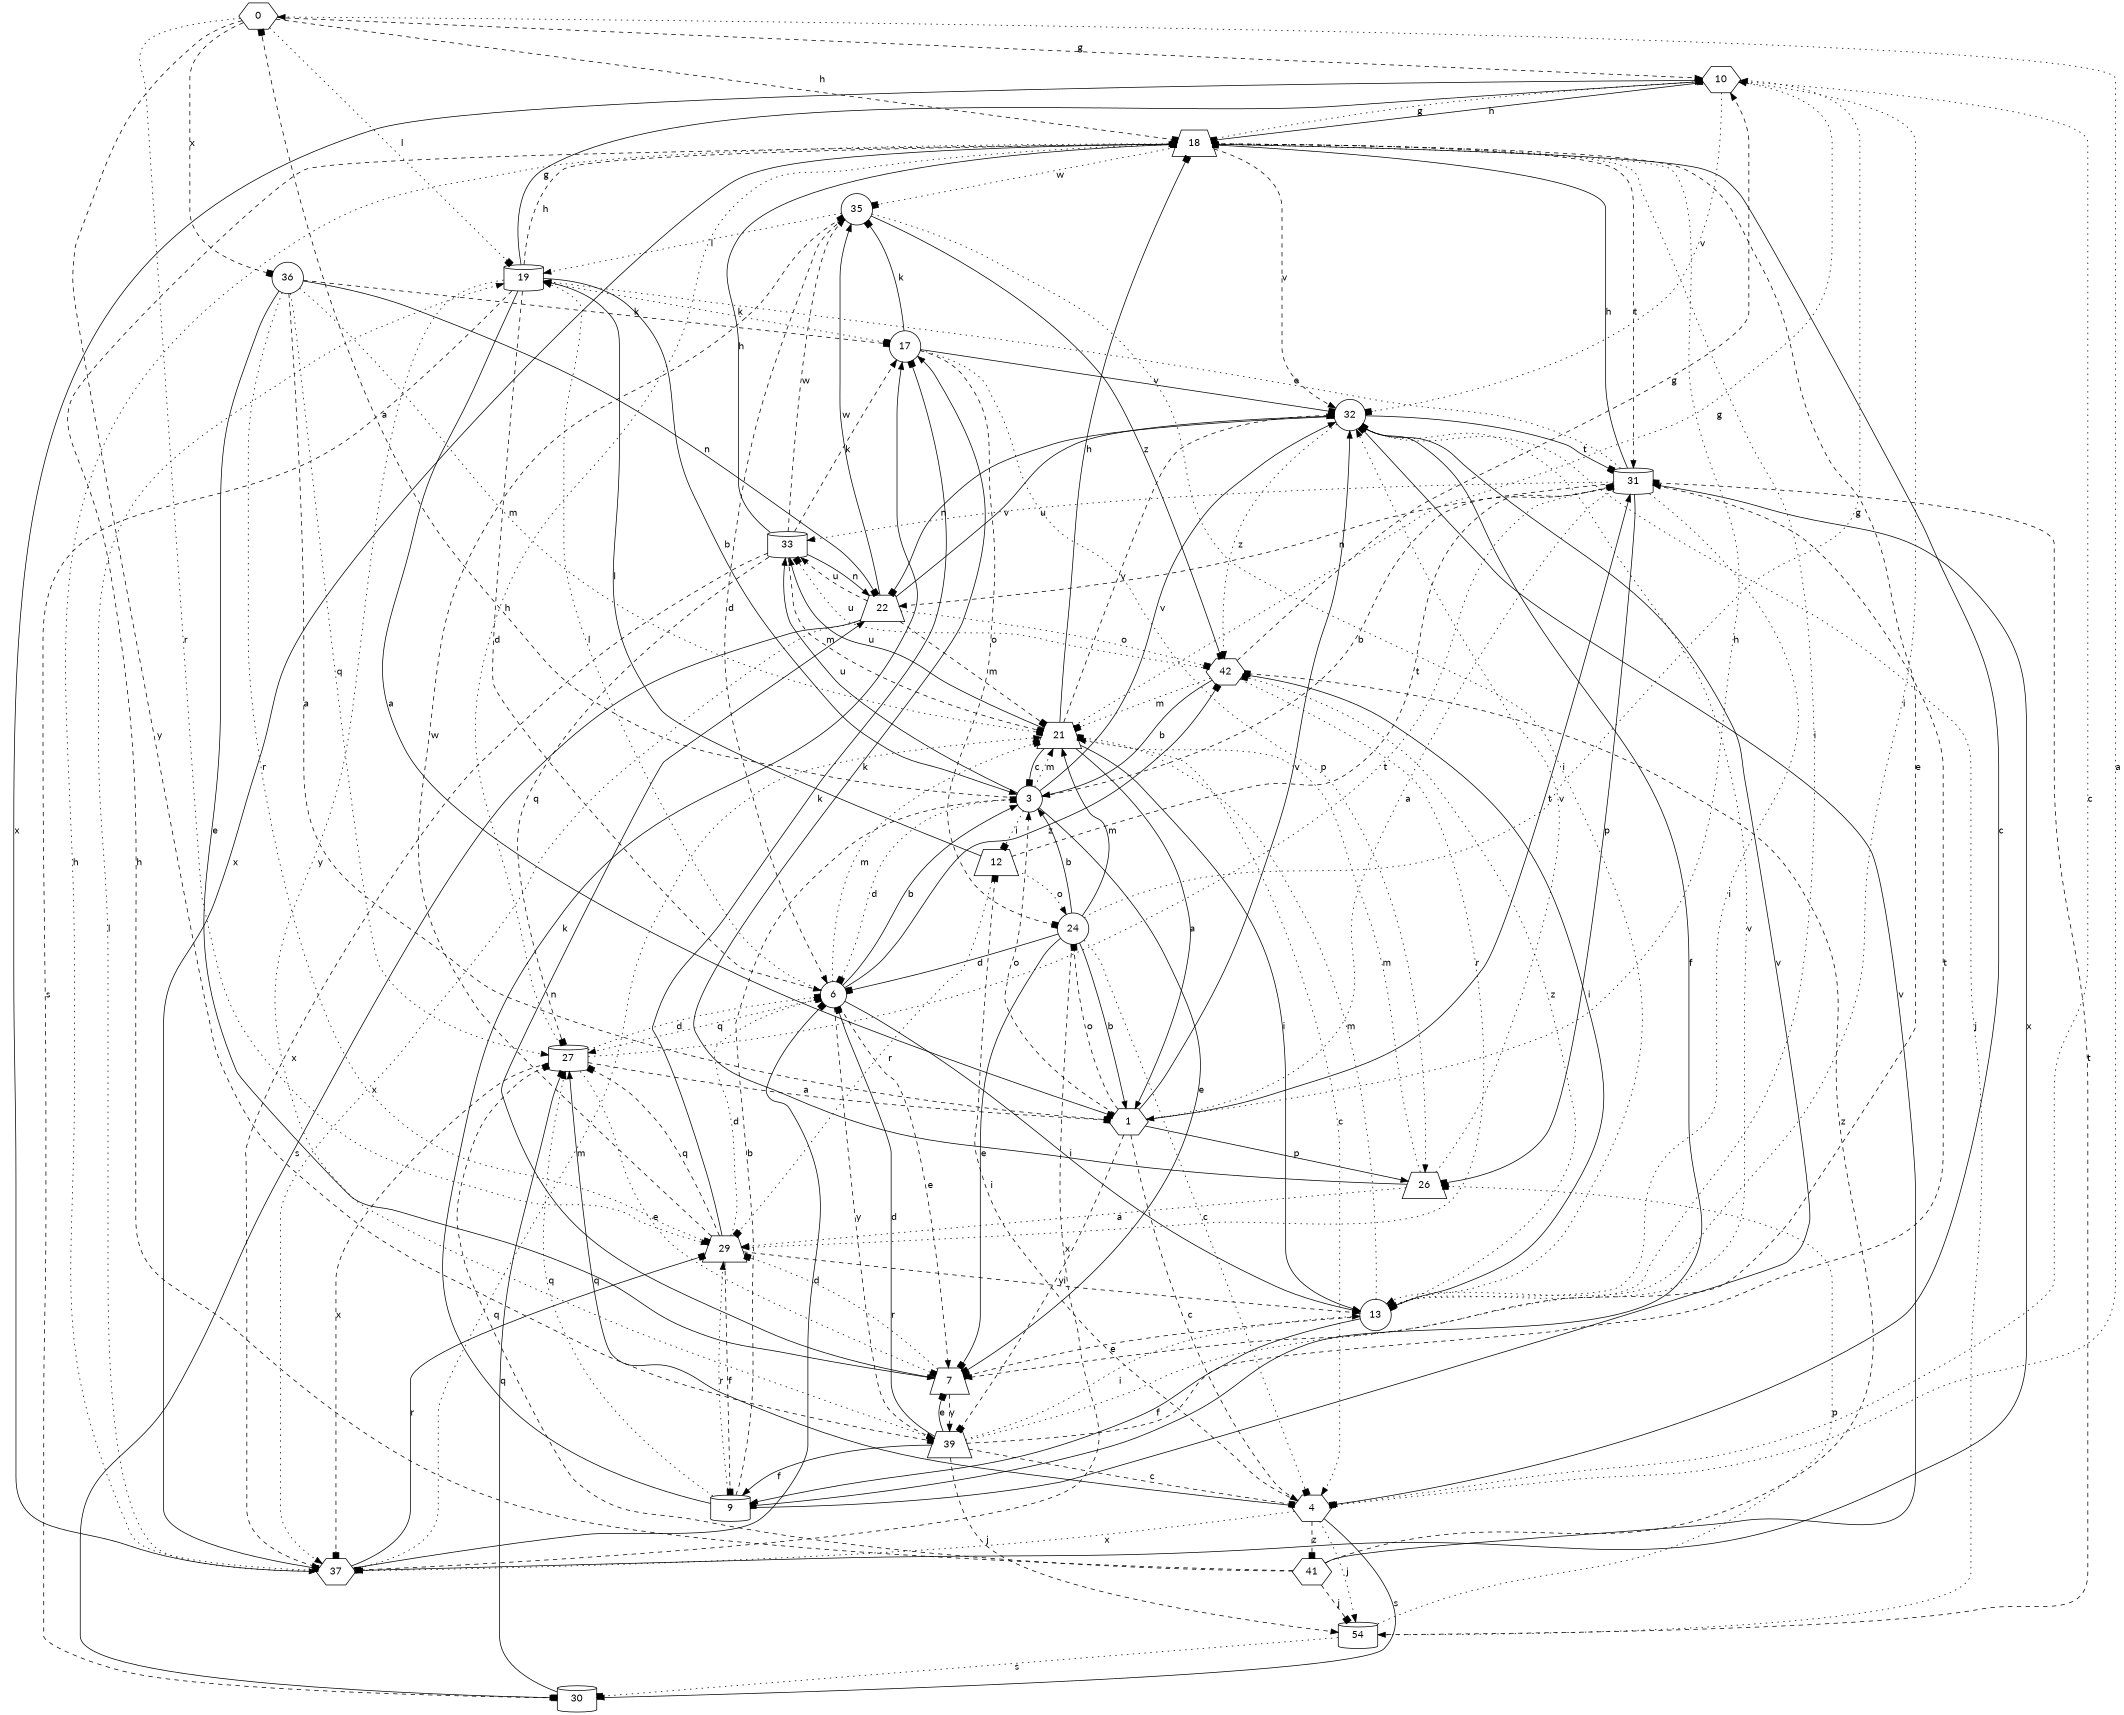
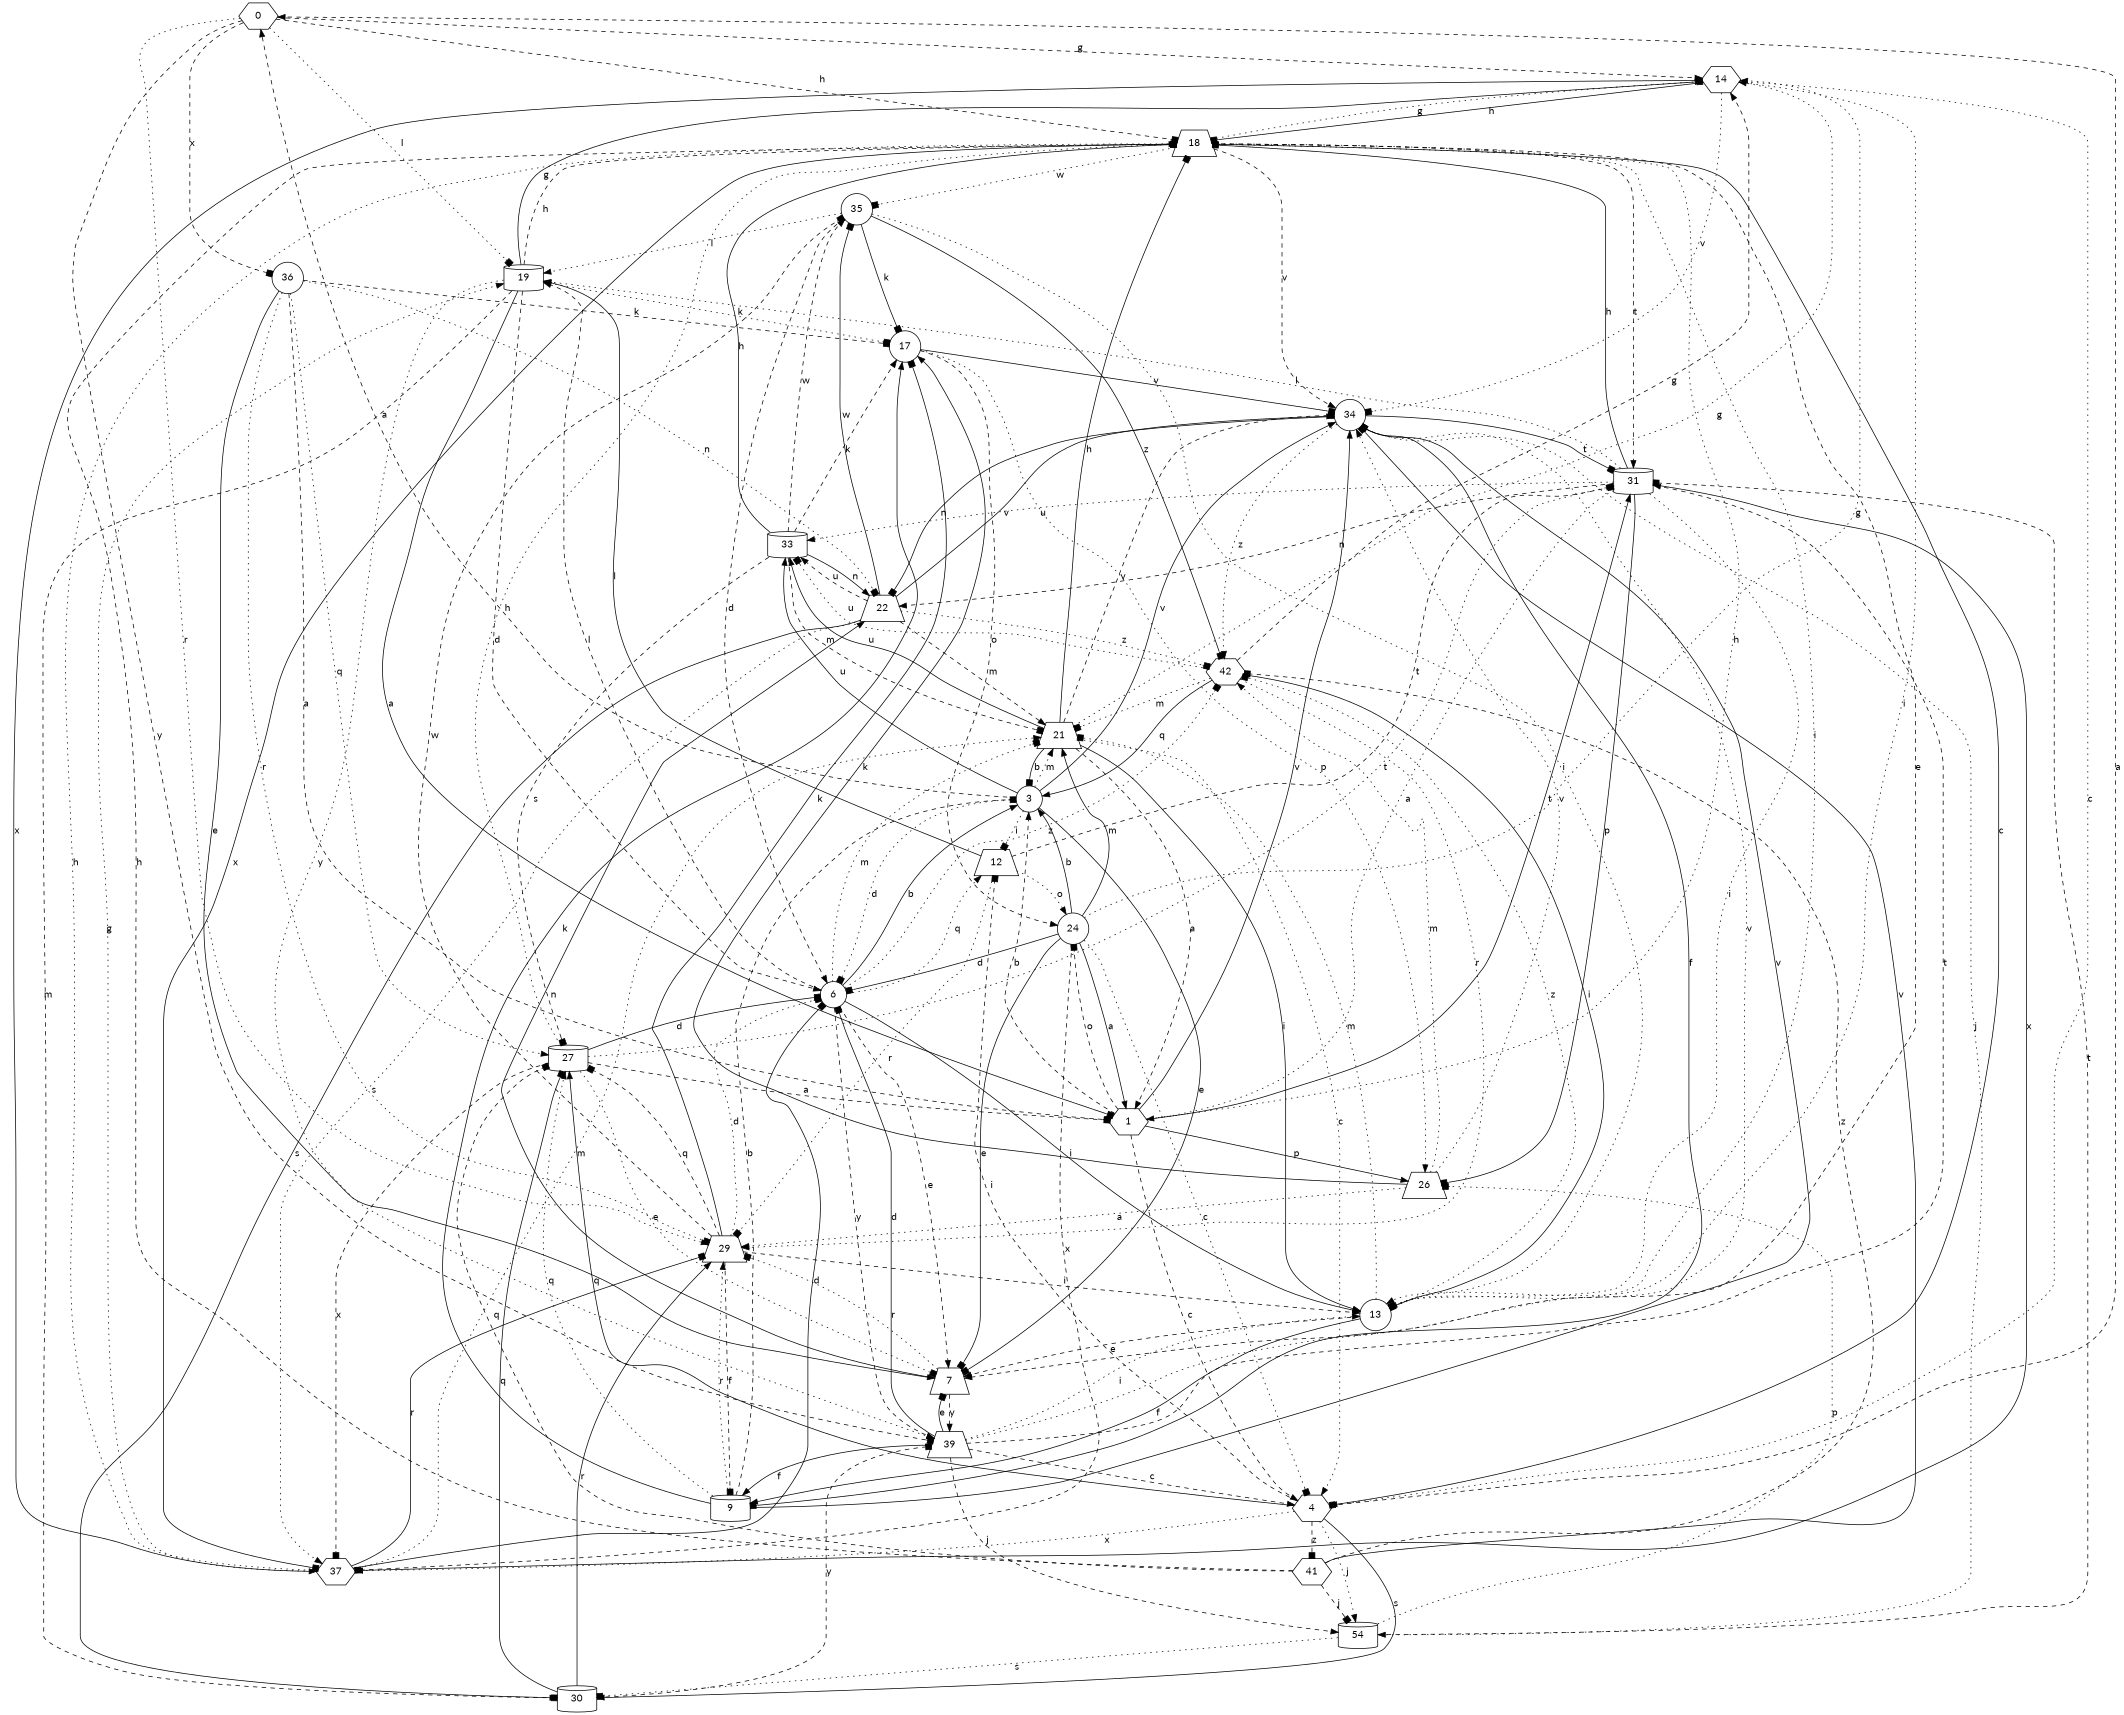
  strict digraph {
    fontname=Lato
    node [fontname=Lato shape=trapezium]
    edge [arrowhead=normal fontname=Lato style=solid]
    0 [shape=hexagon]
-   10 [shape=hexagon]
+   10 [shape=hexagon label=14]
    n3 [label=18]
    19 [shape=cylinder]
    29
    36 [shape=circle]
    39
    4 [shape=hexagon]
-   34 [shape=circle label=32]
+   34 [shape=circle]
    37 [shape=hexagon]
    13 [shape=circle]
    31 [shape=cylinder]
    7
    35 [shape=circle]
    1 [shape=hexagon]
    3 [shape=circle]
    6 [shape=circle]
    30 [shape=cylinder]
    n19 [label=17 shape=circle]
    27 [shape=cylinder]
    9 [shape=cylinder]
    21
    22
    n24 [label=54 shape=cylinder]
    24 [shape=circle]
    26
    12
    33 [shape=cylinder]
    41 [shape=hexagon]
    42 [shape=hexagon]
    0 -> 10 [label=g style=dashed]
    0 -> n3 [arrowhead=box label=h style=dashed]
    0 -> 19 [arrowhead=box label=l style=dotted]
    0 -> 29 [label=r style=dotted]
    0 -> 36 [arrowhead=box label=x style=dashed]
    0 -> 39 [arrowhead=box label=y style=dashed]
    10 -> n3 [arrowhead=box label=h]
    10 -> 4 [arrowhead=box label=c style=dotted]
    10 -> 34 [arrowhead=box label=v style=dotted]
    10 -> 37 [label=x]
    10 -> 13 [label=i style=dotted]
    n3 -> 10 [label=g style=dotted]
    n3 -> 4 [label=c]
    n3 -> 34 [label=v style=dashed]
    n3 -> 37 [arrowhead=box label=x]
    n3 -> 13 [arrowhead=box label=i style=dotted]
    n3 -> 31 [label=t style=dashed]
    n3 -> 7 [label=e style=dashed]
    n3 -> 35 [arrowhead=box label=w style=dotted]
    19 -> 10 [arrowhead=box label=g]
    19 -> n3 [label=h style=dashed]
    19 -> 39 [label=y style=dotted]
    19 -> 1 [arrowhead=box label=a]
-   19 -> 3 [label=b]
    19 -> 6 [label=d style=dashed]
-   19 -> 30 [arrowhead=box label=s style=dashed]
+   19 -> 30 [arrowhead=box label=m style=dashed]
    19 -> n19 [arrowhead=box label=k style=dotted]
    29 -> 13 [label=i style=dashed]
    29 -> 35 [arrowhead=box label=w style=dashed]
    29 -> 6 [arrowhead=box label=d style=dotted]
    29 -> n19 [arrowhead=box label=k]
    29 -> 27 [arrowhead=box label=q style=dashed]
    29 -> 9 [arrowhead=box label=f style=dashed]
    36 -> 29 [arrowhead=box label=r style=dotted]
    36 -> 7 [label=e]
    36 -> 1 [arrowhead=box label=a style=dashed]
    36 -> n19 [arrowhead=box label=k style=dashed]
    36 -> 27 [label=q style=dotted]
-   36 -> 21 [arrowhead=box label=m style=dotted]
-   36 -> 22 [arrowhead=box label=n]
-   39 -> 4 [arrowhead=box label=c style=dashed]
+   36 -> 22 [arrowhead=box label=n style=dotted]
+   39 -> 4 [label=c style=dashed]
    39 -> 34 [arrowhead=box label=v style=dotted]
    39 -> 13 [label=i style=dotted]
    39 -> 31 [label=t style=dashed]
    39 -> 7 [arrowhead=box label=e]
    39 -> 6 [arrowhead=box label=d]
    39 -> 9 [label=f]
    39 -> n24 [label=j style=dashed]
-   4 -> 0 [label=a style=dotted]
+   4 -> 0 [label=a style=dashed]
    4 -> 37 [label=x style=dotted]
    4 -> 30 [label=s]
    4 -> 27 [label=q]
    4 -> n24 [label=j style=dotted]
    4 -> 12 [arrowhead=box label=i style=dashed]
    4 -> 41 [arrowhead=box label=z style=dashed]
    34 -> 31 [arrowhead=box label=t]
    34 -> 9 [arrowhead=box label=f]
    34 -> 22 [arrowhead=box label=n]
    34 -> n24 [label=j style=dotted]
    34 -> 42 [label=z style=dotted]
    37 -> n3 [arrowhead=box label=h style=dotted]
-   37 -> 19 [label=l style=dotted]
+   37 -> 19 [label=g style=dotted]
    37 -> 29 [arrowhead=box label=r]
    37 -> 6 [arrowhead=box label=d]
    37 -> 21 [label=m style=dotted]
-   13 -> 7 [arrowhead=box label=e style=dashed]
+   13 -> 7 [label=e style=dashed]
    13 -> 9 [label=f]
    13 -> 21 [arrowhead=box label=m style=dotted]
    13 -> 42 [arrowhead=box label=z style=dotted]
    31 -> n3 [arrowhead=box label=h]
-   31 -> 19 [label=e style=dotted]
+   31 -> 19 [label=l style=dotted]
    31 -> 37 [label=x]
    31 -> 13 [arrowhead=box label=i style=dotted]
    31 -> 1 [label=a style=dotted]
-   31 -> 3 [label=b style=dashed]
    31 -> 22 [label=n style=dashed]
    31 -> 26 [arrowhead=box label=p]
    31 -> 33 [label=u style=dotted]
    7 -> 29 [arrowhead=box label=r style=dotted]
    7 -> 39 [label=y style=dashed]
    7 -> 22 [label=n]
    35 -> 19 [label=l style=dotted]
    35 -> 13 [label=i style=dotted]
    35 -> 6 [label=d style=dashed]
-   n19 -> 35 [arrowhead=box label=k]
+   35 -> n19 [arrowhead=box label=k]
    35 -> 42 [arrowhead=box label=z]
    1 -> n3 [arrowhead=box label=h style=dotted]
    1 -> 4 [label=c style=dashed]
    1 -> 34 [label=v]
    1 -> 31 [label=t]
-   1 -> 3 [label=o style=dashed]
+   1 -> 3 [label=b style=dashed]
    1 -> 24 [arrowhead=box label=o style=dashed]
    1 -> 26 [label=p]
-   3 -> 0 [arrowhead=box label=a style=dashed]
+   3 -> 0 [label=a style=dashed]
    3 -> 34 [label=v]
    3 -> 7 [arrowhead=box label=e]
    3 -> 6 [arrowhead=box label=d style=dotted]
    3 -> 21 [label=m style=dotted]
    3 -> 12 [arrowhead=box label=i style=dotted]
    3 -> 33 [label=u]
-   6 -> 19 [label=l style=dotted]
+   6 -> 19 [label=l style=dashed]
    6 -> 39 [label=y style=dashed]
    6 -> 13 [label=i]
    6 -> 7 [label=e style=dashed]
    6 -> 3 [label=b]
-   6 -> 27 [label=q style=dotted]
+   6 -> 12 [label=q style=dotted]
    6 -> 21 [arrowhead=box label=m style=dotted]
-   6 -> 42 [arrowhead=box label=z]
-   1 -> 39 [arrowhead=box label=y style=dashed]
+   6 -> 42 [arrowhead=box label=z style=dotted]
+   30 -> 29 [label=r]
+   30 -> 39 [arrowhead=box label=y style=dashed]
    30 -> 27 [arrowhead=box label=q]
    n19 -> 34 [arrowhead=box label=v]
-   n19 -> 24 [arrowhead=box label=o style=dashed]
+   n19 -> 24 [label=o style=dashed]
    n19 -> 26 [label=p style=dotted]
    27 -> n3 [arrowhead=box label=h style=dotted]
    27 -> 37 [arrowhead=box label=x style=dashed]
    27 -> 31 [label=t style=dotted]
    27 -> 7 [arrowhead=box label=e style=dotted]
    27 -> 1 [arrowhead=box label=a style=dashed]
-   27 -> 6 [arrowhead=box label=d style=dotted]
+   27 -> 6 [arrowhead=box label=d]
    9 -> 29 [label=r style=dotted]
    9 -> 34 [arrowhead=box label=v]
    9 -> 3 [arrowhead=box label=b style=dashed]
    9 -> n19 [label=k]
    9 -> 27 [label=q style=dotted]
    21 -> 10 [label=g style=dotted]
    21 -> n3 [arrowhead=box label=h]
    21 -> 4 [label=c style=dotted]
    21 -> 34 [arrowhead=box label=v style=dashed]
    21 -> 13 [label=i]
-   21 -> 1 [label=a]
-   21 -> 3 [arrowhead=box label=c]
+   21 -> 1 [label=a style=dashed]
+   21 -> 3 [arrowhead=box label=b]
    21 -> 33 [label=u]
    22 -> 34 [label=v]
-   22 -> 37 [label=x style=dotted]
-   22 -> 35 [label=w]
+   22 -> 37 [label=s style=dotted]
+   22 -> 35 [arrowhead=box label=w]
    22 -> 30 [label=s]
-   22 -> 21 [arrowhead=box label=m style=dashed]
+   22 -> 21 [label=m style=dashed]
    22 -> 33 [label=u style=dashed]
-   22 -> 42 [arrowhead=box label=o style=dotted]
+   22 -> 42 [arrowhead=box label=z style=dotted]
    n24 -> 31 [arrowhead=box label=t style=dashed]
    n24 -> 30 [arrowhead=box label=s style=dotted]
    n24 -> 26 [arrowhead=box label=p style=dotted]
    24 -> 10 [label=g style=dotted]
    24 -> 4 [arrowhead=box label=c style=dotted]
    24 -> 37 [arrowhead=box label=x style=dashed]
    24 -> 7 [arrowhead=box label=e]
-   24 -> 1 [label=b]
+   24 -> 1 [label=a]
    24 -> 3 [label=b]
    24 -> 6 [arrowhead=box label=d]
    24 -> 21 [label=m]
    26 -> 29 [label=a style=dotted]
    26 -> 34 [label=v style=dotted]
    26 -> n19 [label=k]
-   26 -> 21 [label=m style=dotted]
+   26 -> 42 [label=m style=dotted]
    12 -> 19 [label=l]
    12 -> 29 [arrowhead=box label=r style=dotted]
    12 -> 31 [arrowhead=box label=t style=dashed]
    12 -> 24 [label=o style=dotted]
    33 -> n3 [arrowhead=box label=h]
-   33 -> 37 [label=x style=dashed]
    33 -> 35 [label=w style=dashed]
    33 -> n19 [label=k style=dashed]
-   33 -> 27 [arrowhead=box label=q style=dashed]
+   33 -> 27 [arrowhead=box label=s style=dashed]
    33 -> 21 [arrowhead=box label=m style=dashed]
    33 -> 22 [label=n]
    41 -> n3 [arrowhead=box label=h style=dashed]
    41 -> 34 [arrowhead=box label=v]
    41 -> 27 [arrowhead=box label=q style=dashed]
    41 -> n24 [arrowhead=box label=j style=dashed]
    41 -> 42 [arrowhead=box label=z style=dashed]
    42 -> 10 [label=g style=dashed]
    42 -> 29 [label=r style=dotted]
    42 -> 13 [arrowhead=box label=i]
-   42 -> 3 [label=b]
+   42 -> 3 [label=q]
    42 -> 21 [arrowhead=box label=m style=dotted]
    42 -> 33 [arrowhead=box label=u style=dotted]
  }
